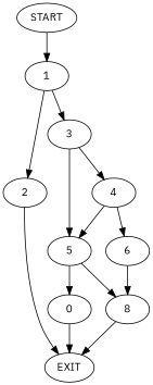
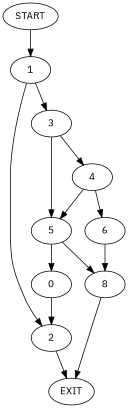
  digraph {
    fontname="IBM Plex Sans"
    node [fontname="IBM Plex Sans"]
    edge [fontname="IBM Plex Sans"]
    n1 [label=START]
    1
    2
    3
    n5 [label=EXIT]
    4
    5
    6
    n9 [label=0]
    8
    n1 -> 1
    1 -> 2
    1 -> 3
    2 -> n5
    3 -> 4
    3 -> 5
    4 -> 5
    4 -> 6
    5 -> n9
    5 -> 8
    6 -> 8
-   n9 -> n5
+   n9 -> 2
    8 -> n5
  }
